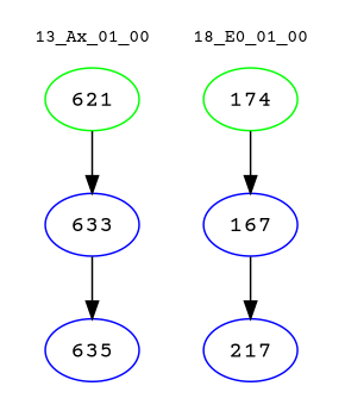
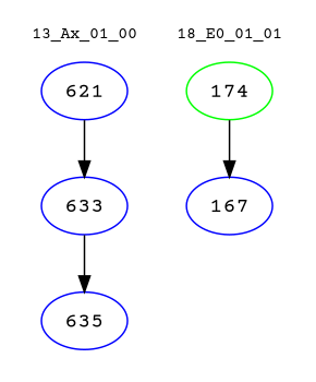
  digraph {
    fontname="Courier Prime"
    node [color=blue fontname="Courier Prime"]
    edge [color=black fontname="Courier Prime"]
-   n1 [color=green label=621]
+   n1 [label=621]
    n2 [label=633]
    n3 [label=635]
    n4 [color=green label=174]
    n5 [label=167]
-   n6 [label=217]
    subgraph cluster_1 {
      color=white
      fontsize=10
      label="13_Ax_01_00"
      n1
      n2
      n3
    }
    subgraph cluster_2 {
      color=white
      fontsize=10
-     label="18_E0_01_00"
+     label="18_E0_01_01"
      n4
      n5
-     n6
    }
    n1 -> n2
    n2 -> n3
    n4 -> n5
-   n5 -> n6
  }
